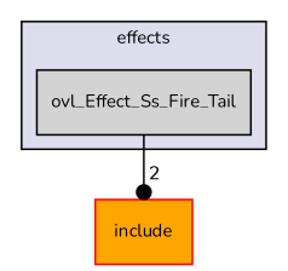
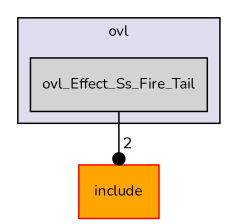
  digraph {
    compound=true
    fontname=Nunito
    node [fontname=Nunito fontsize=10 shape=box style=filled]
    n1 [fillcolor=lightgrey label=ovl_Effect_Ss_Fire_Tail pencolor=black]
    n2 [color=red fillcolor=orange label=include]
    subgraph cluster_1 {
      bgcolor="#ddddee"
      fontsize=10
-     label=effects
+     label=ovl
      pencolor=black
      n1
    }
    n1 -> n2 [headlabel=2 labeldistance=1.5 labelfontname=Helvetica labelfontsize=10 arrowhead=dot fontname=Nunito]
  }
